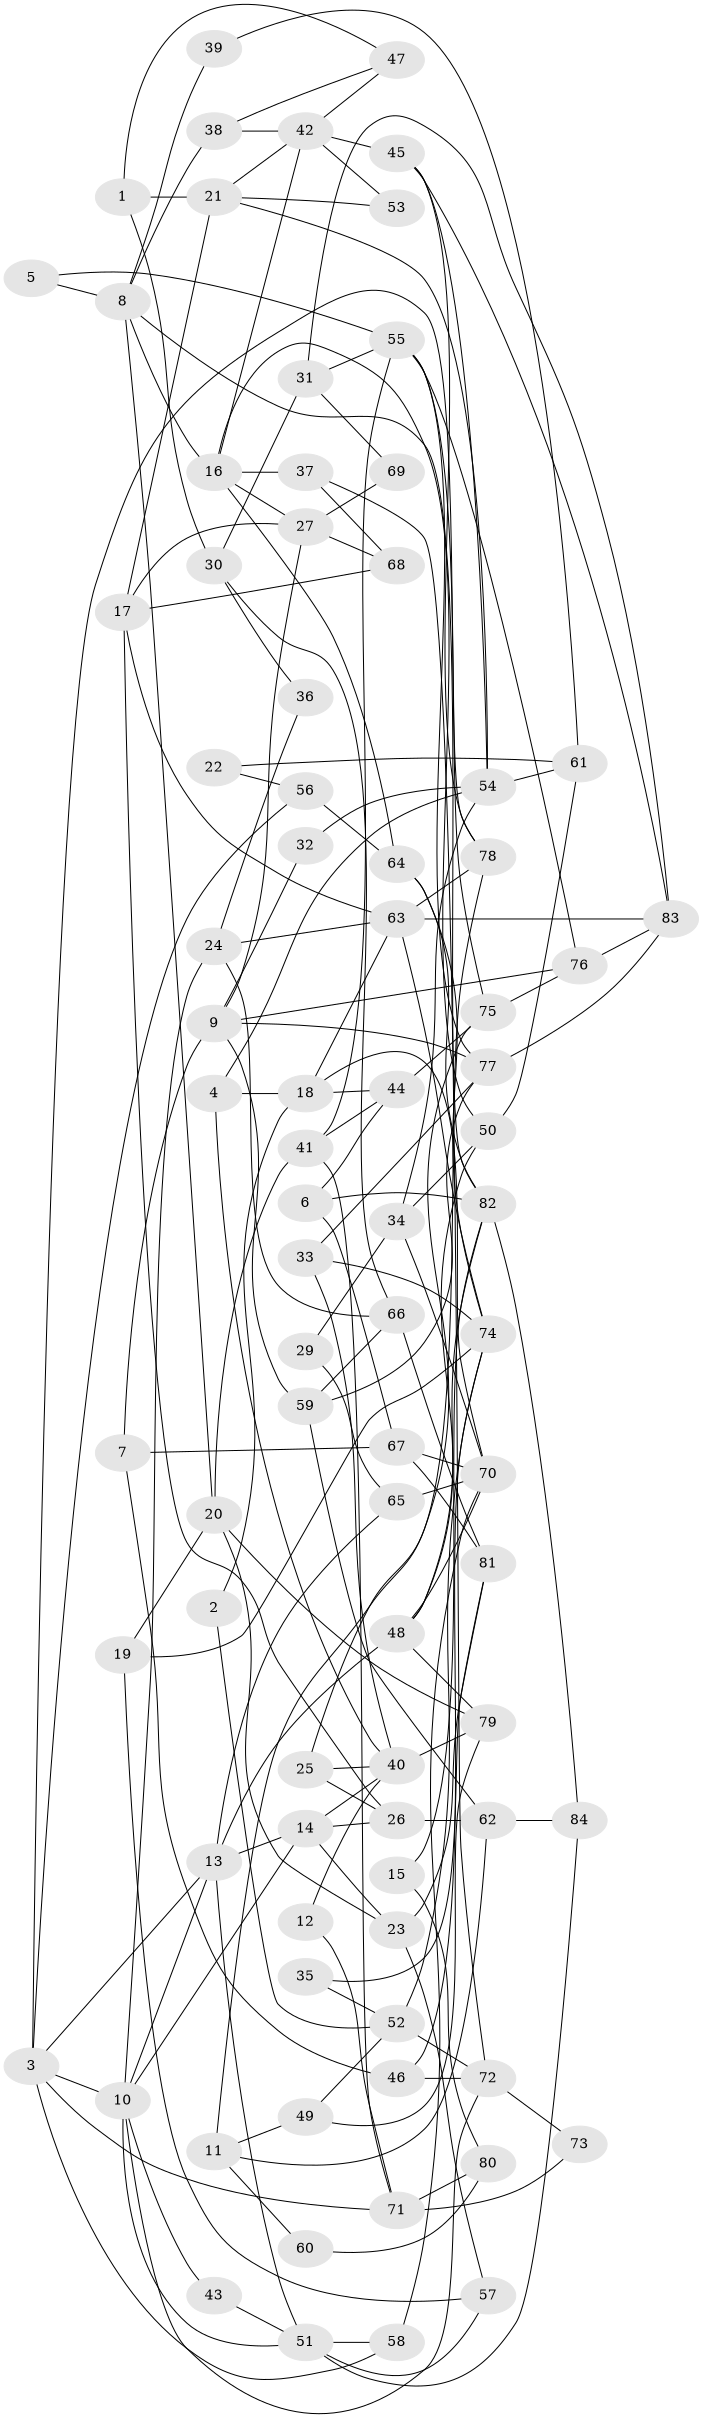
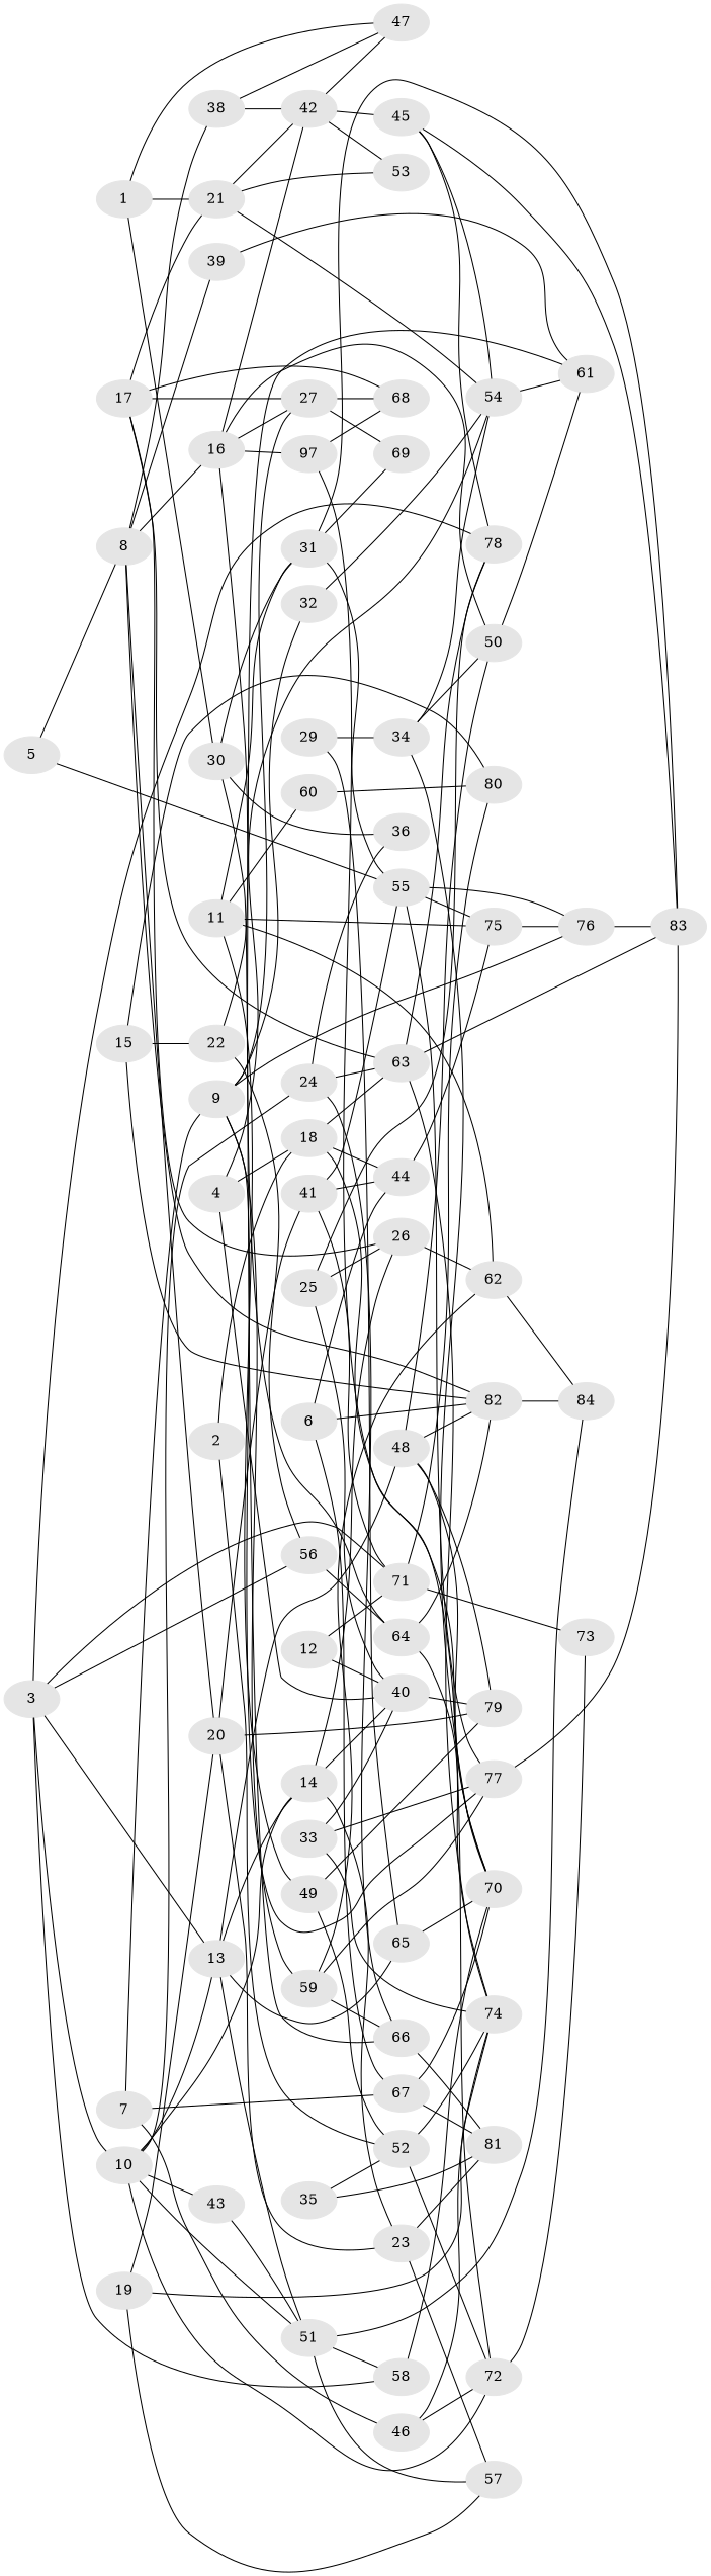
  graph {
    rankdir=LR
    node [color=gray90 style=filled]
    1
    21
    30
    47
    54
    42
    53
    31
    36
    66
    2
    18
    52
    44
    63
    70
    72
    74
    3
    10
    13
    56
    58
    71
    78
    14
    24
    43
    51
    48
    65
    64
    80
    73
    4
    40
    79
    61
    5
    8
    55
    82
    16
    20
    38
    39
    76
    77
    75
    6
    67
    81
    84
    7
    9
    46
    27
    32
    59
-   37
+   37 [label=97]
    50
    23
    41
    68
    69
    62
    83
    26
    57
    11
    49
    60
    12
    15
    22
    45
    17
    19
    25
    29
    34
    33
    35
    1 -- 21
    1 -- 30
    1 -- 47
    21 -- 54
    21 -- 42
    21 -- 53
    30 -- 31
    30 -- 36
    30 -- 66
    54 -- 61
    42 -- 47
    42 -- 53
    42 -- 45
    31 -- 55
    31 -- 69
    31 -- 83
    66 -- 81
    2 -- 18
    2 -- 52
    18 -- 44
    18 -- 63
    18 -- 70
    52 -- 72
    52 -- 74
    44 -- 75
    63 -- 74
    63 -- 78
    63 -- 83
    72 -- 73
    3 -- 10
    3 -- 13
    3 -- 56
    3 -- 58
    3 -- 71
    3 -- 78
    10 -- 72
    10 -- 13
    10 -- 14
    10 -- 24
    10 -- 43
    10 -- 51
    13 -- 14
    13 -- 51
    13 -- 48
    13 -- 65
    56 -- 64
    58 -- 70
    71 -- 80
    71 -- 73
    14 -- 40
    14 -- 23
    14 -- 26
    24 -- 36
    24 -- 66
    24 -- 63
    43 -- 51
    51 -- 58
    51 -- 84
    51 -- 57
    48 -- 70
    48 -- 79
    48 -- 82
    48 -- 50
    65 -- 70
    64 -- 74
    64 -- 82
    4 -- 54
    4 -- 18
    4 -- 40
    40 -- 79
    5 -- 8
    5 -- 55
    8 -- 82
    8 -- 16
    8 -- 20
    8 -- 38
    8 -- 39
    55 -- 76
    55 -- 77
    55 -- 75
    82 -- 84
    16 -- 42
    16 -- 64
    16 -- 27
    16 -- 37
    16 -- 50
    20 -- 79
    20 -- 23
    20 -- 41
    38 -- 47
    38 -- 42
    39 -- 61
    76 -- 83
    77 -- 83
    75 -- 76
    6 -- 44
    6 -- 82
    6 -- 67
    67 -- 70
    67 -- 81
    7 -- 67
    7 -- 9
    7 -- 46
    9 -- 76
    9 -- 77
    9 -- 27
    9 -- 32
    9 -- 59
    46 -- 72
    46 -- 74
    27 -- 68
    27 -- 69
    32 -- 54
    59 -- 66
    59 -- 77
    59 -- 62
    37 -- 72
    37 -- 68
    50 -- 61
    23 -- 81
    23 -- 57
    41 -- 44
    41 -- 71
    41 -- 55
    62 -- 84
    26 -- 62
+   11 -- 31
    11 -- 75
    11 -- 62
    11 -- 49
    11 -- 60
    49 -- 52
    49 -- 79
    60 -- 80
    12 -- 71
    12 -- 40
    15 -- 80
    15 -- 82
+   15 -- 22
    22 -- 56
    22 -- 61
    45 -- 54
    45 -- 78
    45 -- 83
    17 -- 21
    17 -- 63
    17 -- 27
    17 -- 68
    17 -- 26
    19 -- 74
    19 -- 20
    19 -- 57
    25 -- 78
    25 -- 40
    25 -- 26
    29 -- 65
    29 -- 34
    34 -- 54
    34 -- 70
    34 -- 50
    33 -- 74
    33 -- 40
    33 -- 77
    35 -- 52
    35 -- 81
  }
